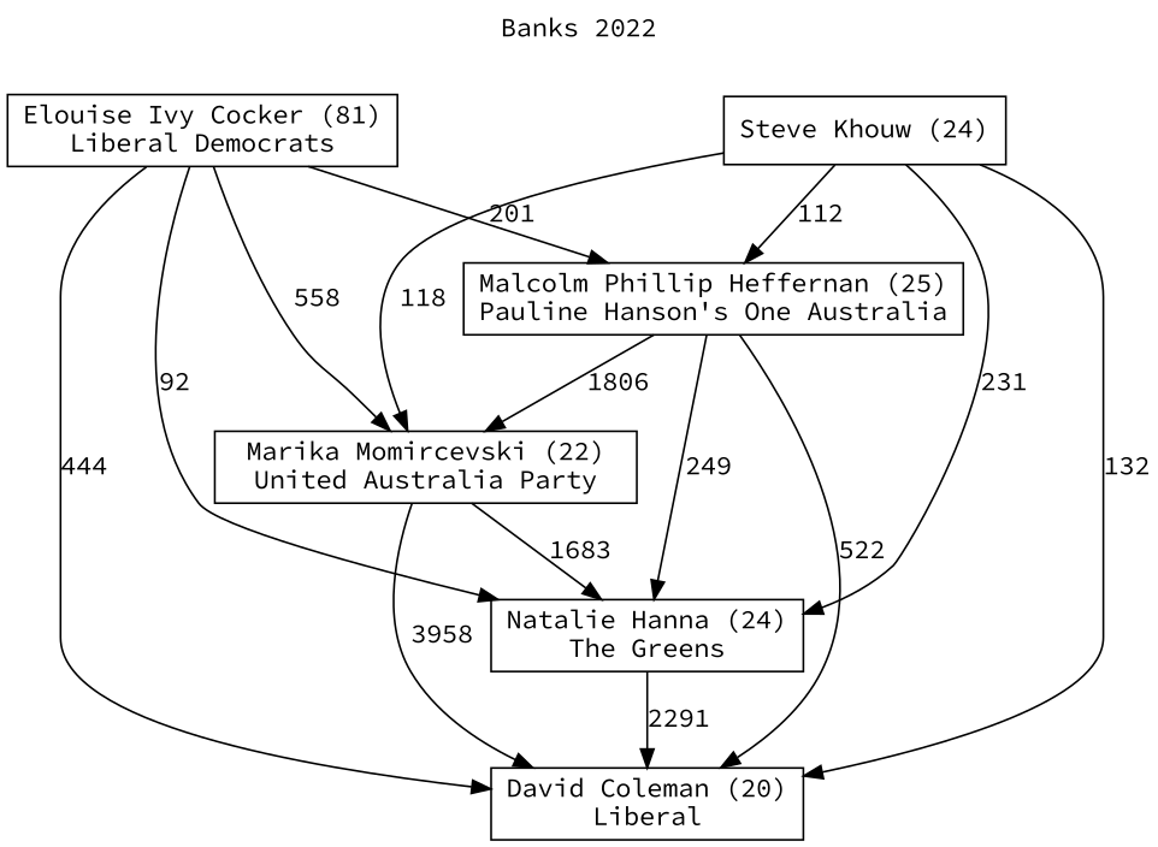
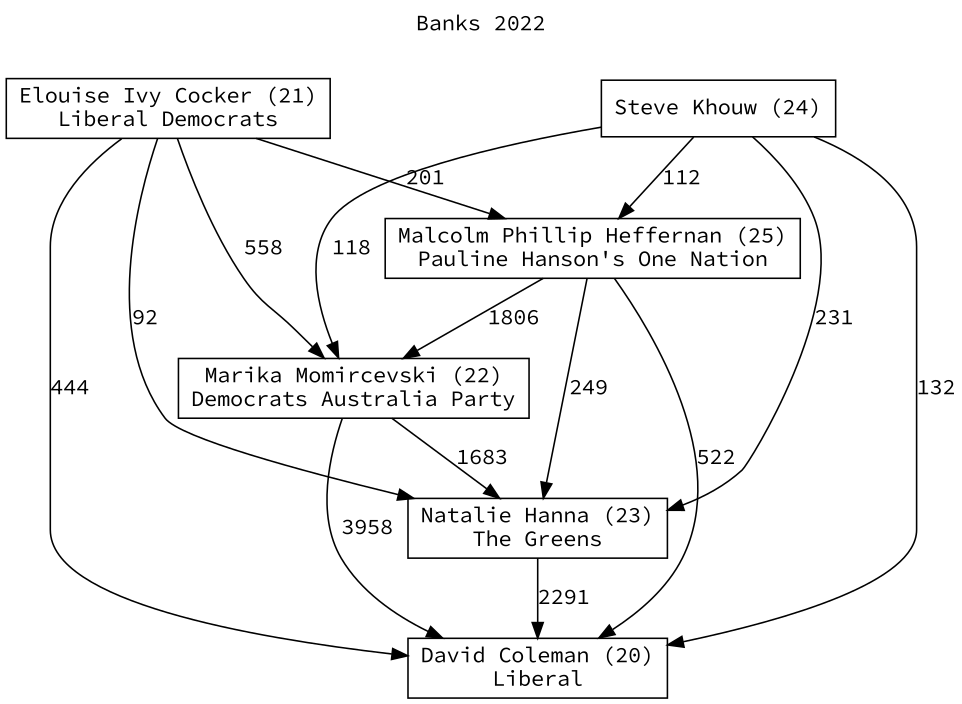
  digraph {
    fontname="Source Code Pro"
    label="Banks 2022"
    labelloc=t
    mclimit=2
    node [fontname="Source Code Pro" shape=box]
    edge [fontname="Source Code Pro"]
    n1 [label="David Coleman (20)\nLiberal"]
-   n2 [label="Natalie Hanna (24)\nThe Greens"]
-   n3 [label="Marika Momircevski (22)\nUnited Australia Party"]
-   n4 [label="Malcolm Phillip Heffernan (25)\nPauline Hanson's One Australia"]
-   n5 [label="Elouise Ivy Cocker (81)\nLiberal Democrats"]
+   n2 [label="Natalie Hanna (23)\nThe Greens"]
+   n3 [label="Marika Momircevski (22)\nDemocrats Australia Party"]
+   n4 [label="Malcolm Phillip Heffernan (25)\nPauline Hanson's One Nation"]
+   n5 [label="Elouise Ivy Cocker (21)\nLiberal Democrats"]
    n6 [label="Steve Khouw (24)\n"]
    n2 -> n1 [label=2291]
    n3 -> n1 [label=3958]
    n3 -> n2 [label=1683]
    n4 -> n1 [label=522]
    n4 -> n2 [label=249]
    n4 -> n3 [label=1806]
    n5 -> n1 [label=444]
    n5 -> n2 [label=92]
    n5 -> n3 [label=558]
    n5 -> n4 [label=201]
    n6 -> n1 [label=132]
    n6 -> n2 [label=231]
    n6 -> n3 [label=118]
    n6 -> n4 [label=112]
  }
